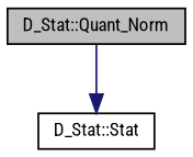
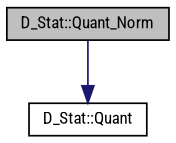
  digraph {
    rankdir=TB
    fontname="Roboto Condensed"
    node [color=black fontname="Roboto Condensed" fontsize=10 shape=record style=filled]
    n1 [fillcolor=grey75 fontcolor=black height=0.2 label="D_Stat::Quant_Norm" width=0.4]
-   n2 [fillcolor=white height=0.2 label="D_Stat::Stat" width=0.4]
+   n2 [fillcolor=white height=0.2 label="D_Stat::Quant" width=0.4]
    n1 -> n2 [color=midnightblue fontname="Roboto Condensed" fontsize=10 labelfontname=Helvetica labelfontsize=10 style=solid]
  }
